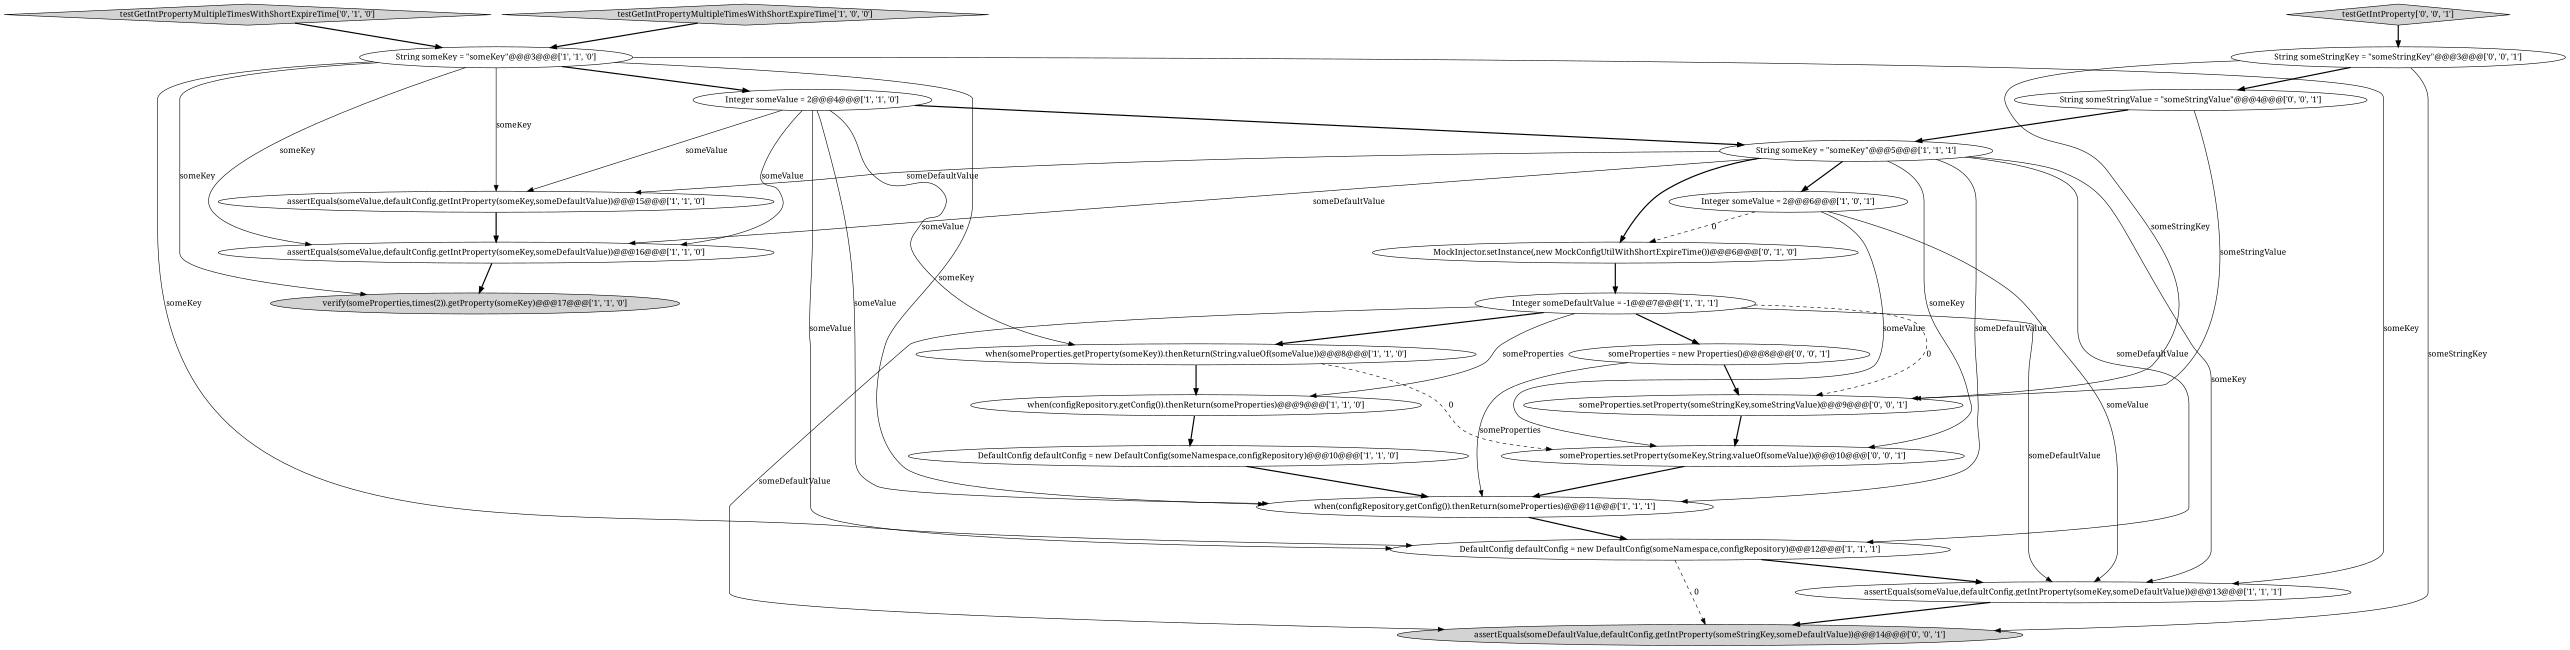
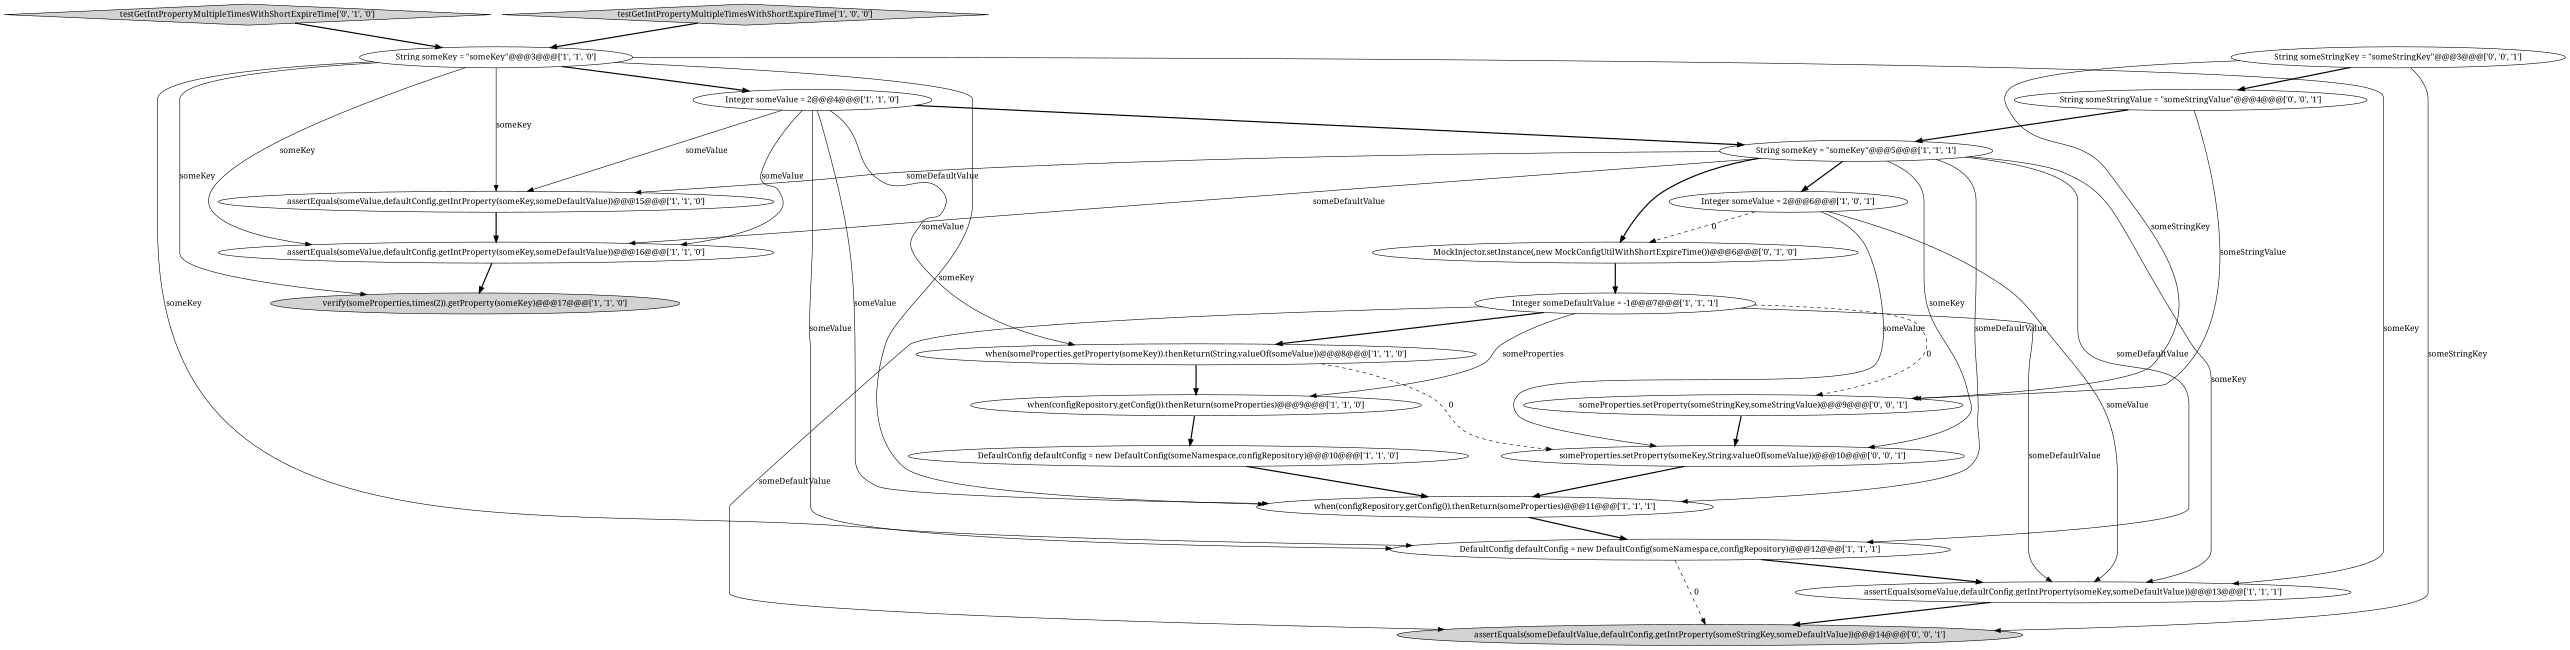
  digraph {
    fontname="Noto Serif"
    node [fillcolor=white fontname="Noto Serif" shape=ellipse style=filled]
    edge [fontname="Noto Serif" style=solid]
    n1 [fillcolor=lightgray label="verify(someProperties,times(2)).getProperty(someKey)@@@17@@@['1', '1', '0']"]
    n2 [label="someProperties.setProperty(someKey,String.valueOf(someValue))@@@10@@@['0', '0', '1']"]
    n3 [label="when(configRepository.getConfig()).thenReturn(someProperties)@@@11@@@['1', '1', '1']"]
    n4 [label="DefaultConfig defaultConfig = new DefaultConfig(someNamespace,configRepository)@@@12@@@['1', '1', '1']"]
    n5 [label="assertEquals(someValue,defaultConfig.getIntProperty(someKey,someDefaultValue))@@@15@@@['1', '1', '0']"]
    n6 [label="assertEquals(someValue,defaultConfig.getIntProperty(someKey,someDefaultValue))@@@16@@@['1', '1', '0']"]
    n7 [label="String someKey = \"someKey\"@@@3@@@['1', '1', '0']"]
    n8 [label="assertEquals(someValue,defaultConfig.getIntProperty(someKey,someDefaultValue))@@@13@@@['1', '1', '1']"]
    n9 [label="Integer someValue = 2@@@4@@@['1', '1', '0']"]
    n10 [fillcolor=lightgray label="assertEquals(someDefaultValue,defaultConfig.getIntProperty(someStringKey,someDefaultValue))@@@14@@@['0', '0', '1']"]
    n11 [label="when(someProperties.getProperty(someKey)).thenReturn(String.valueOf(someValue))@@@8@@@['1', '1', '0']"]
    n12 [label="String someKey = \"someKey\"@@@5@@@['1', '1', '1']"]
    n13 [label="Integer someValue = 2@@@6@@@['1', '0', '1']"]
    n14 [label="MockInjector.setInstance(,new MockConfigUtilWithShortExpireTime())@@@6@@@['0', '1', '0']"]
    n15 [label="Integer someDefaultValue = -1@@@7@@@['1', '1', '1']"]
    n16 [label="when(configRepository.getConfig()).thenReturn(someProperties)@@@9@@@['1', '1', '0']"]
    n17 [label="someProperties.setProperty(someStringKey,someStringValue)@@@9@@@['0', '0', '1']"]
-   n18 [label="someProperties = new Properties()@@@8@@@['0', '0', '1']"]
    n19 [fillcolor=lightgray label="testGetIntPropertyMultipleTimesWithShortExpireTime['1', '0', '0']" shape=diamond]
    n20 [label="DefaultConfig defaultConfig = new DefaultConfig(someNamespace,configRepository)@@@10@@@['1', '1', '0']"]
-   n21 [fillcolor=lightgray label="testGetIntProperty['0', '0', '1']" shape=diamond]
    n22 [label="String someStringKey = \"someStringKey\"@@@3@@@['0', '0', '1']"]
    n23 [label="String someStringValue = \"someStringValue\"@@@4@@@['0', '0', '1']"]
    n24 [fillcolor=lightgray label="testGetIntPropertyMultipleTimesWithShortExpireTime['0', '1', '0']" shape=diamond]
    n2 -> n3 [style=bold]
    n3 -> n4 [style=bold]
    n4 -> n8 [style=bold]
    n4 -> n10 [label=0 style=dashed]
    n5 -> n6 [style=bold]
    n6 -> n1 [style=bold]
    n7 -> n1 [label=someKey]
    n7 -> n3 [label=someKey]
    n7 -> n4 [label=someKey]
    n7 -> n5 [label=someKey]
    n7 -> n6 [label=someKey]
    n7 -> n8 [label=someKey]
    n7 -> n9 [style=bold]
    n8 -> n10 [style=bold]
    n9 -> n3 [label=someValue]
    n9 -> n4 [label=someValue]
    n9 -> n5 [label=someValue]
    n9 -> n6 [label=someValue]
    n9 -> n11 [label=someValue]
    n9 -> n12 [style=bold]
    n11 -> n2 [label=0 style=dashed]
    n11 -> n16 [style=bold]
    n12 -> n2 [label=someKey]
    n12 -> n3 [label=someDefaultValue]
    n12 -> n4 [label=someDefaultValue]
    n12 -> n5 [label=someDefaultValue]
    n12 -> n6 [label=someDefaultValue]
    n12 -> n8 [label=someKey]
    n12 -> n13 [style=bold]
    n12 -> n14 [style=bold]
    n13 -> n2 [label=someValue]
    n13 -> n8 [label=someValue]
    n13 -> n14 [label=0 style=dashed]
    n14 -> n15 [style=bold]
    n15 -> n8 [label=someDefaultValue]
    n15 -> n10 [label=someDefaultValue]
    n15 -> n11 [style=bold]
    n15 -> n16 [label=someProperties]
    n15 -> n17 [label=0 style=dashed]
-   n15 -> n18 [style=bold]
    n16 -> n20 [style=bold]
    n17 -> n2 [style=bold]
-   n18 -> n3 [label=someProperties]
-   n18 -> n17 [style=bold]
    n19 -> n7 [style=bold]
    n20 -> n3 [style=bold]
-   n21 -> n22 [style=bold]
    n22 -> n10 [label=someStringKey]
    n22 -> n17 [label=someStringKey]
    n22 -> n23 [style=bold]
    n23 -> n12 [style=bold]
    n23 -> n17 [label=someStringValue]
    n24 -> n7 [style=bold]
  }
